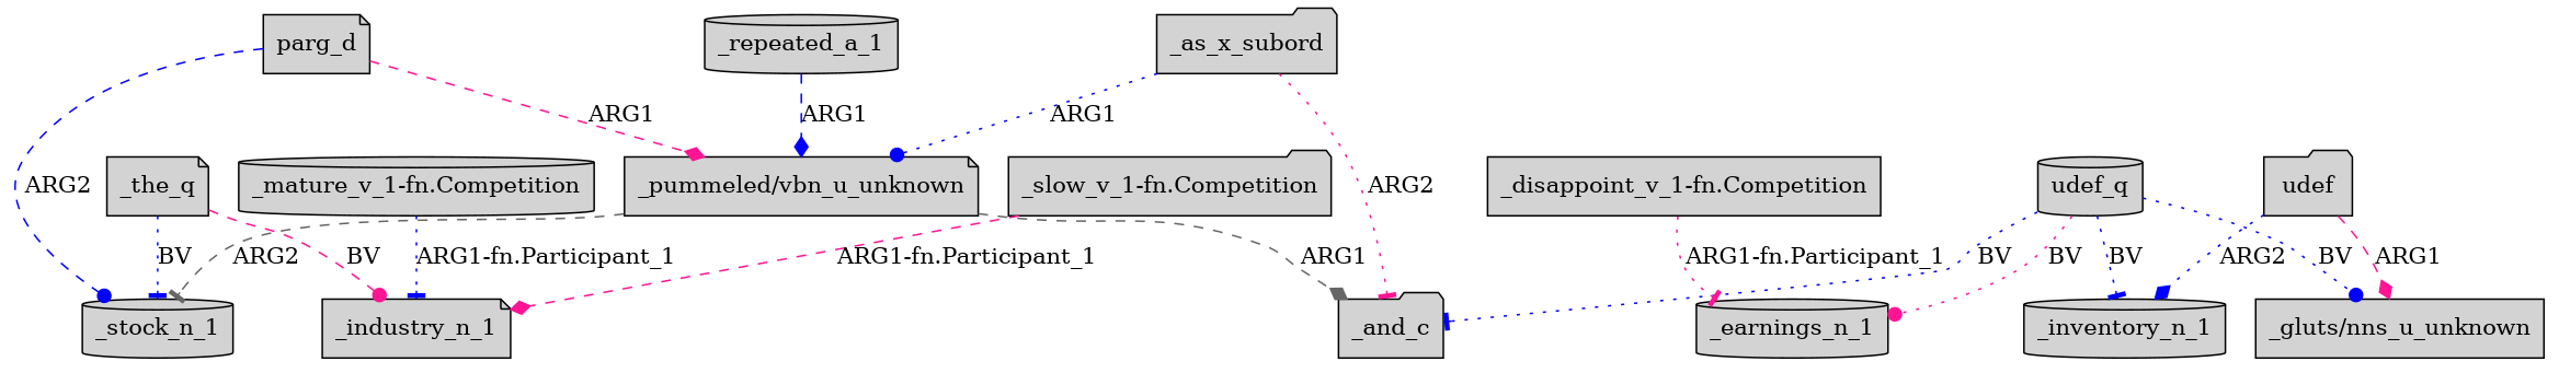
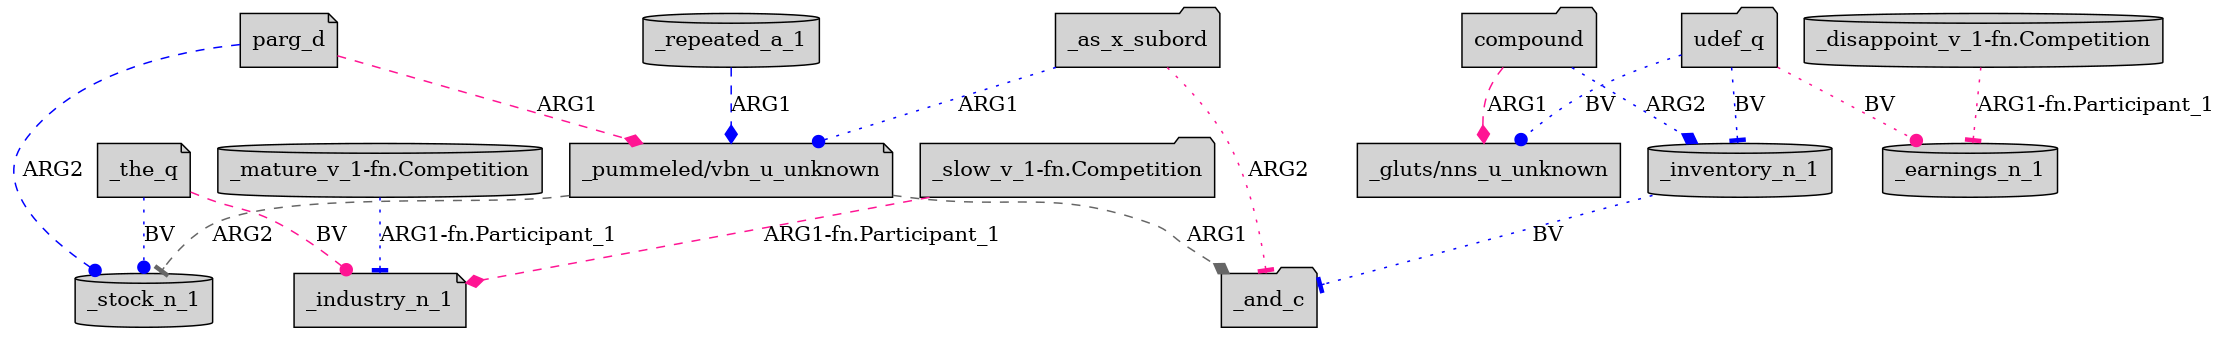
  digraph {
    node [shape=cylinder style=filled]
    edge [arrowhead=diamond color=blue style=dotted]
    parg_d [shape=note]
    "_pummeled/vbn_u_unknown" [shape=note]
    _stock_n_1
    _and_c [shape=folder]
-   udef_q
+   udef_q [shape=folder]
    _earnings_n_1
    _inventory_n_1
    "_gluts/nns_u_unknown" [shape=box]
-   compound [shape=folder label=udef]
+   compound [shape=folder]
    _the_q [shape=note]
    _industry_n_1 [shape=note]
    "_slow_v_1-fn.Competition" [shape=folder]
    _as_x_subord [shape=folder]
-   "_disappoint_v_1-fn.Competition" [shape=box]
+   "_disappoint_v_1-fn.Competition"
    _repeated_a_1
    "_mature_v_1-fn.Competition"
    parg_d -> "_pummeled/vbn_u_unknown" [color=deeppink label=ARG1 style=dashed]
    parg_d -> _stock_n_1 [arrowhead=dot label=ARG2 style=dashed]
    "_pummeled/vbn_u_unknown" -> _stock_n_1 [arrowhead=tee color=gray40 label=ARG2 style=dashed]
    "_pummeled/vbn_u_unknown" -> _and_c [color=gray40 label=ARG1 style=dashed]
-   udef_q -> _and_c [arrowhead=tee label=BV]
+   _inventory_n_1 -> _and_c [arrowhead=tee label=BV]
    udef_q -> _earnings_n_1 [arrowhead=dot color=deeppink label=BV]
    udef_q -> _inventory_n_1 [arrowhead=tee label=BV]
    udef_q -> "_gluts/nns_u_unknown" [arrowhead=dot label=BV]
    compound -> _inventory_n_1 [label=ARG2]
    compound -> "_gluts/nns_u_unknown" [color=deeppink label=ARG1 style=dashed]
-   _the_q -> _stock_n_1 [arrowhead=tee label=BV]
+   _the_q -> _stock_n_1 [arrowhead=dot label=BV]
    _the_q -> _industry_n_1 [arrowhead=dot color=deeppink label=BV style=dashed]
    "_slow_v_1-fn.Competition" -> _industry_n_1 [color=deeppink label="ARG1-fn.Participant_1" style=dashed]
    _as_x_subord -> "_pummeled/vbn_u_unknown" [arrowhead=dot label=ARG1]
    _as_x_subord -> _and_c [arrowhead=tee color=deeppink label=ARG2]
    "_disappoint_v_1-fn.Competition" -> _earnings_n_1 [arrowhead=tee color=deeppink label="ARG1-fn.Participant_1"]
    _repeated_a_1 -> "_pummeled/vbn_u_unknown" [label=ARG1 style=dashed]
    "_mature_v_1-fn.Competition" -> _industry_n_1 [arrowhead=tee label="ARG1-fn.Participant_1"]
  }
